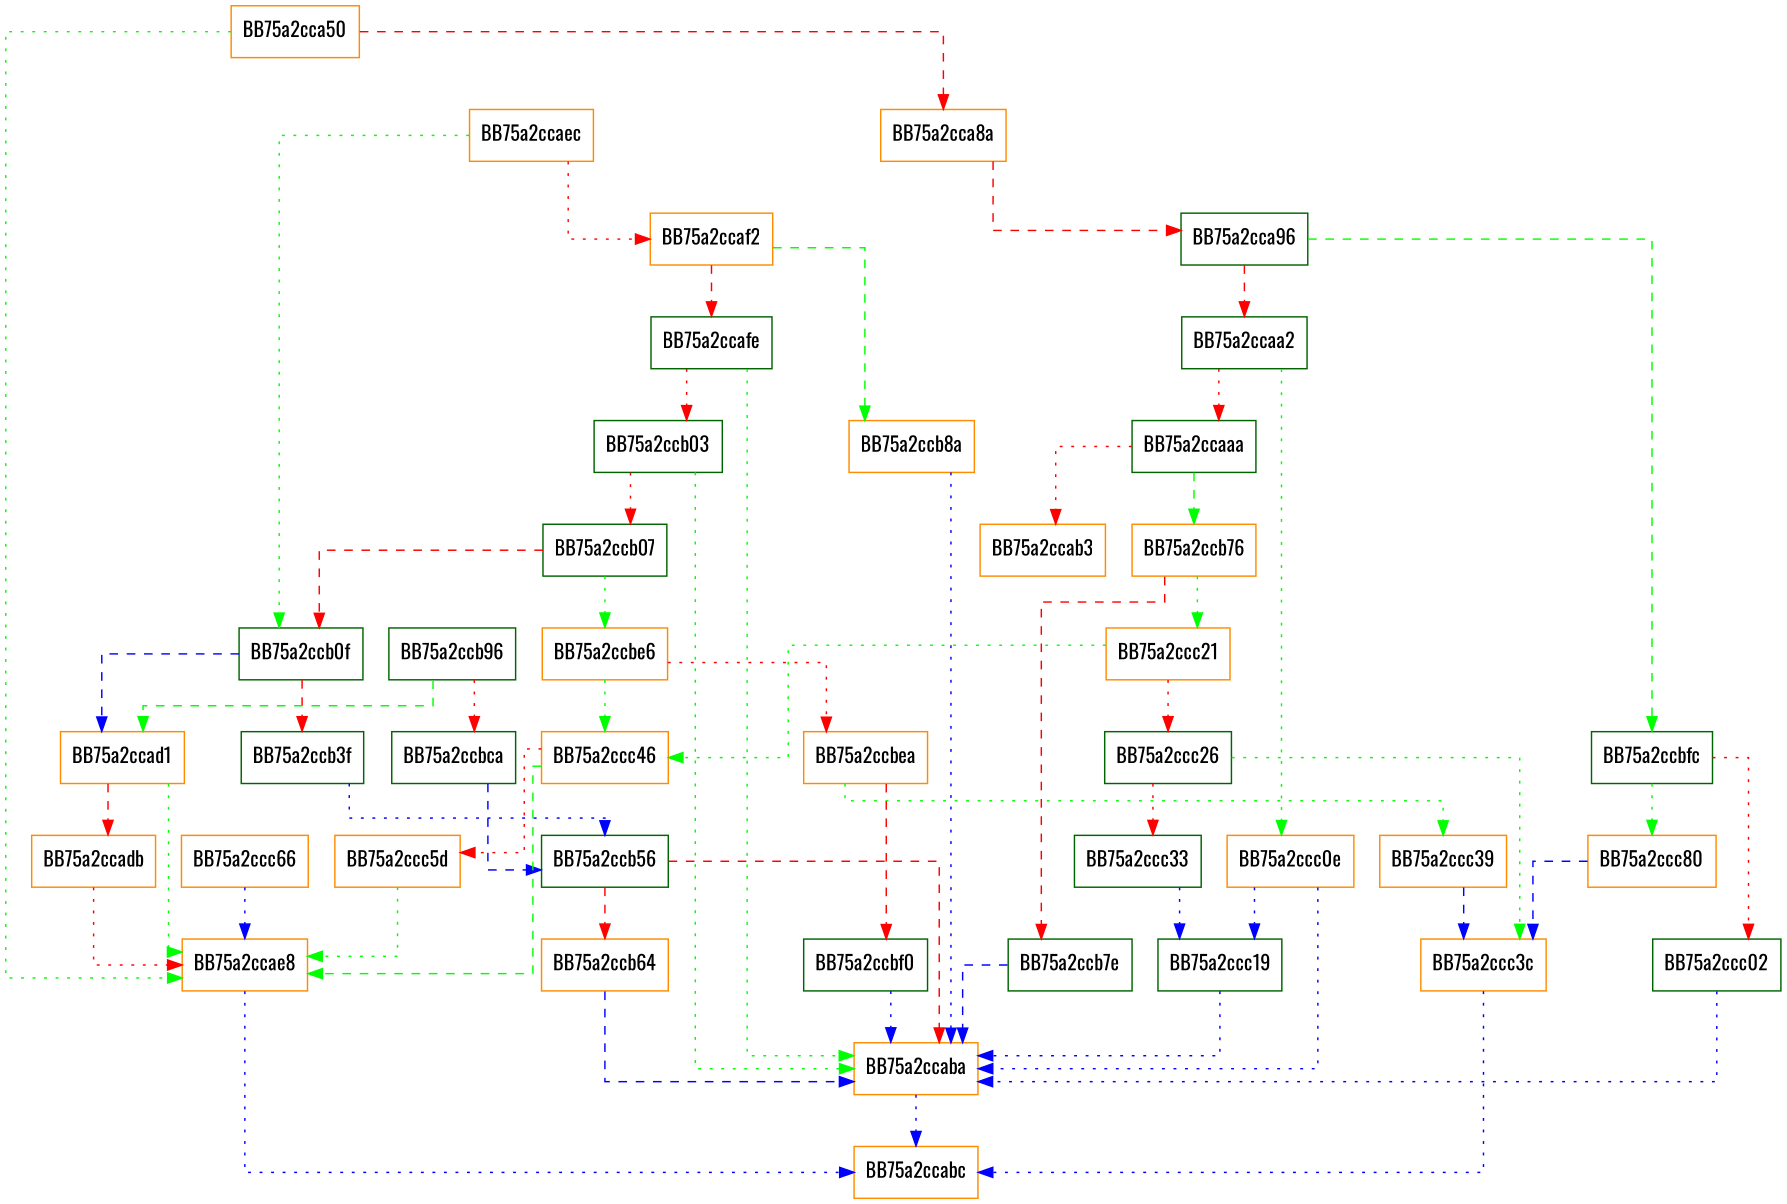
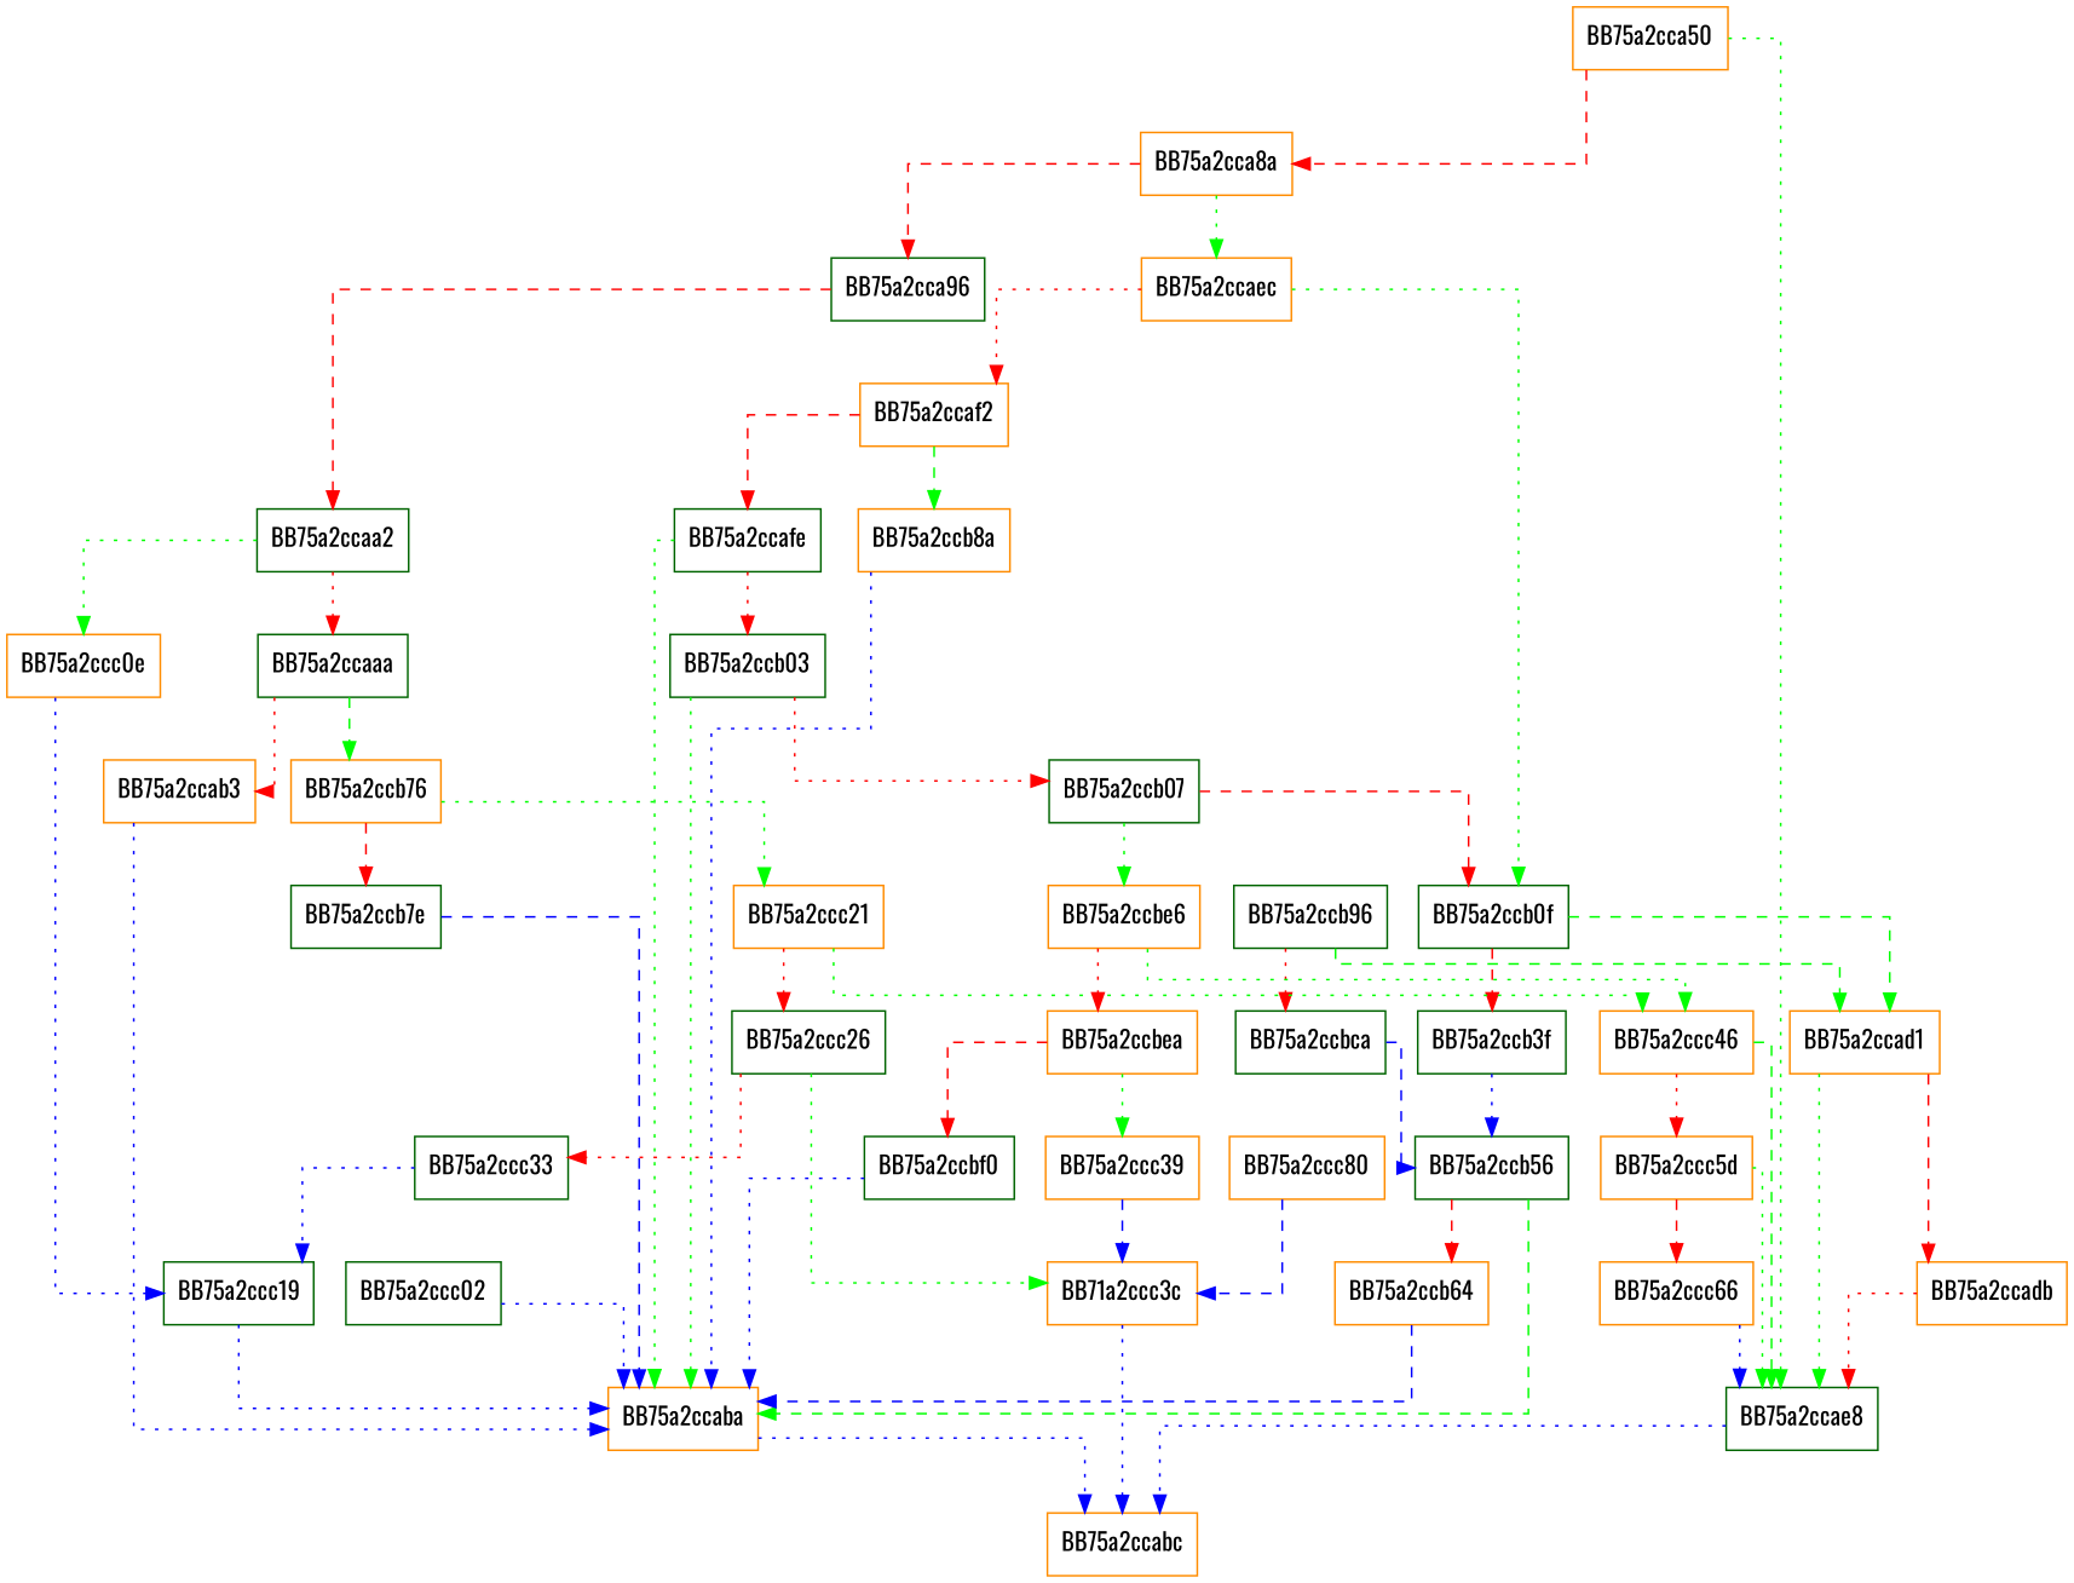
  digraph {
    fontname=Oswald
    splines=ortho
    node [color=darkorange fontname=Oswald shape=box]
    edge [color=red fontname=Oswald style=dotted]
    BB75a2cca50
-   BB75a2ccae8
+   BB75a2ccae8 [color=darkgreen]
    BB75a2cca8a
    BB75a2ccabc
    BB75a2ccaec
    BB75a2cca96 [color=darkgreen]
    BB75a2ccaf2
    BB75a2ccb0f [color=darkgreen]
-   BB75a2ccbfc [color=darkgreen]
    BB75a2ccaa2 [color=darkgreen]
    BB75a2ccb96 [color=darkgreen]
    BB75a2ccad1
    BB75a2ccbca [color=darkgreen]
    BB75a2ccb8a
    BB75a2ccafe [color=darkgreen]
    BB75a2ccc80
    BB75a2ccc02 [color=darkgreen]
    BB75a2ccc0e
    BB75a2ccaaa [color=darkgreen]
-   BB75a2ccc3c
+   BB75a2ccc3c [label=BB71a2ccc3c]
    BB75a2ccaba
    BB75a2ccc19 [color=darkgreen]
    BB75a2ccb76
    BB75a2ccab3
    BB75a2ccc21
    BB75a2ccb7e [color=darkgreen]
    BB75a2ccc46
    BB75a2ccc26 [color=darkgreen]
    BB75a2ccadb
    BB75a2ccb56 [color=darkgreen]
    BB75a2ccb03 [color=darkgreen]
    BB75a2ccb07 [color=darkgreen]
    BB75a2ccbe6
    BB75a2ccbea
    BB75a2ccb3f [color=darkgreen]
    BB75a2ccc5d
    BB75a2ccc39
    BB75a2ccbf0 [color=darkgreen]
    BB75a2ccb64
    BB75a2ccc33 [color=darkgreen]
    BB75a2ccc66
    BB75a2cca50 -> BB75a2ccae8 [color=green]
    BB75a2cca50 -> BB75a2cca8a [style=dashed]
    BB75a2ccae8 -> BB75a2ccabc [color=blue]
+   BB75a2cca8a -> BB75a2ccaec [color=green]
    BB75a2cca8a -> BB75a2cca96 [style=dashed]
    BB75a2ccaec -> BB75a2ccaf2
    BB75a2ccaec -> BB75a2ccb0f [color=green]
-   BB75a2cca96 -> BB75a2ccbfc [color=green style=dashed]
    BB75a2cca96 -> BB75a2ccaa2 [style=dashed]
    BB75a2ccaf2 -> BB75a2ccb8a [color=green style=dashed]
    BB75a2ccaf2 -> BB75a2ccafe [style=dashed]
-   BB75a2ccb0f -> BB75a2ccad1 [color=blue style=dashed]
+   BB75a2ccb0f -> BB75a2ccad1 [color=green style=dashed]
    BB75a2ccb0f -> BB75a2ccb3f [style=dashed]
-   BB75a2ccbfc -> BB75a2ccc80 [color=green]
-   BB75a2ccbfc -> BB75a2ccc02
    BB75a2ccaa2 -> BB75a2ccc0e [color=green]
    BB75a2ccaa2 -> BB75a2ccaaa
    BB75a2ccb96 -> BB75a2ccad1 [color=green style=dashed]
    BB75a2ccb96 -> BB75a2ccbca
    BB75a2ccad1 -> BB75a2ccae8 [color=green]
    BB75a2ccad1 -> BB75a2ccadb [style=dashed]
    BB75a2ccbca -> BB75a2ccb56 [color=blue style=dashed]
    BB75a2ccb8a -> BB75a2ccaba [color=blue]
    BB75a2ccafe -> BB75a2ccaba [color=green]
    BB75a2ccafe -> BB75a2ccb03
    BB75a2ccc80 -> BB75a2ccc3c [color=blue style=dashed]
    BB75a2ccc02 -> BB75a2ccaba [color=blue]
    BB75a2ccc0e -> BB75a2ccc19 [color=blue]
    BB75a2ccaaa -> BB75a2ccb76 [color=green style=dashed]
    BB75a2ccaaa -> BB75a2ccab3
    BB75a2ccc3c -> BB75a2ccabc [color=blue]
    BB75a2ccaba -> BB75a2ccabc [color=blue]
    BB75a2ccc19 -> BB75a2ccaba [color=blue]
    BB75a2ccb76 -> BB75a2ccc21 [color=green]
    BB75a2ccb76 -> BB75a2ccb7e [style=dashed]
-   BB75a2ccc0e -> BB75a2ccaba [color=blue]
+   BB75a2ccab3 -> BB75a2ccaba [color=blue]
    BB75a2ccc21 -> BB75a2ccc46 [color=green]
    BB75a2ccc21 -> BB75a2ccc26
    BB75a2ccb7e -> BB75a2ccaba [color=blue style=dashed]
    BB75a2ccc46 -> BB75a2ccae8 [color=green style=dashed]
    BB75a2ccc46 -> BB75a2ccc5d
    BB75a2ccc26 -> BB75a2ccc3c [color=green]
    BB75a2ccc26 -> BB75a2ccc33
    BB75a2ccadb -> BB75a2ccae8
-   BB75a2ccb56 -> BB75a2ccaba [style=dashed]
+   BB75a2ccb56 -> BB75a2ccaba [color=green style=dashed]
    BB75a2ccb56 -> BB75a2ccb64 [style=dashed]
    BB75a2ccb03 -> BB75a2ccaba [color=green]
    BB75a2ccb03 -> BB75a2ccb07
    BB75a2ccb07 -> BB75a2ccb0f [style=dashed]
    BB75a2ccb07 -> BB75a2ccbe6 [color=green]
    BB75a2ccbe6 -> BB75a2ccc46 [color=green]
    BB75a2ccbe6 -> BB75a2ccbea
    BB75a2ccbea -> BB75a2ccc39 [color=green]
    BB75a2ccbea -> BB75a2ccbf0 [style=dashed]
    BB75a2ccb3f -> BB75a2ccb56 [color=blue]
    BB75a2ccc5d -> BB75a2ccae8 [color=green]
+   BB75a2ccc5d -> BB75a2ccc66 [style=dashed]
    BB75a2ccc39 -> BB75a2ccc3c [color=blue style=dashed]
    BB75a2ccbf0 -> BB75a2ccaba [color=blue]
    BB75a2ccb64 -> BB75a2ccaba [color=blue style=dashed]
    BB75a2ccc33 -> BB75a2ccc19 [color=blue]
    BB75a2ccc66 -> BB75a2ccae8 [color=blue]
  }
